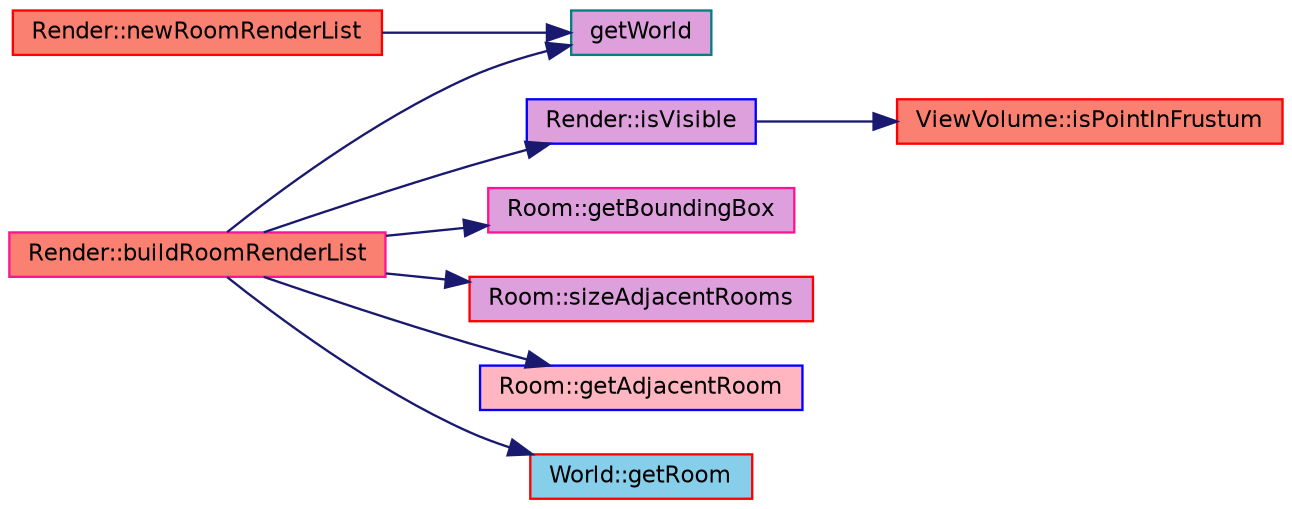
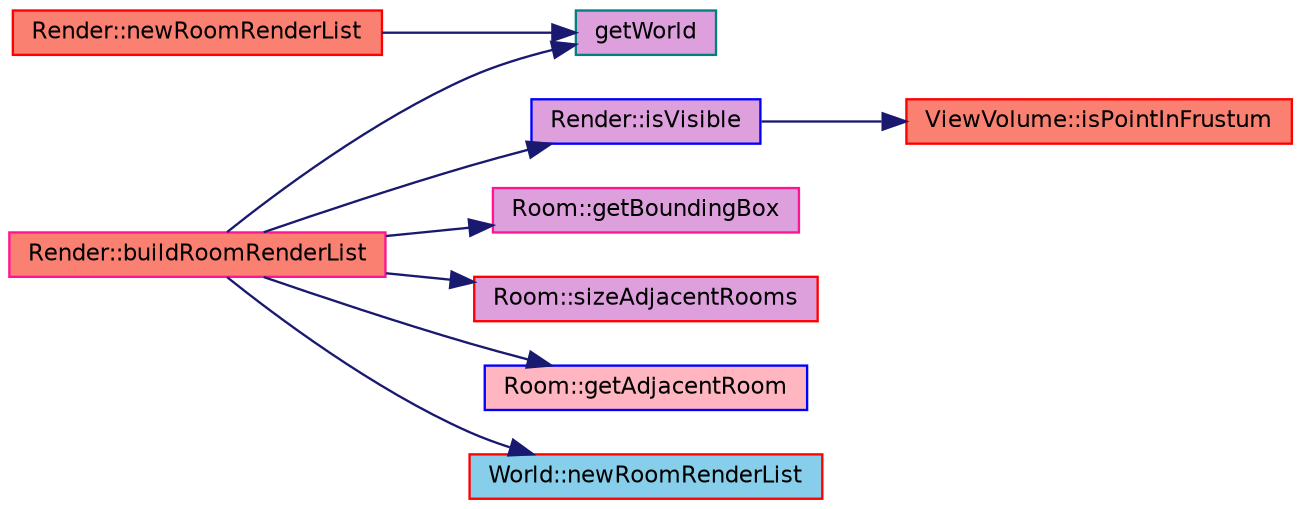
  digraph {
    rankdir=LR
    node [color=red fillcolor=plum fontname=Helvetica fontsize=10 shape=record style=filled]
    edge [color=midnightblue fontname=Helvetica fontsize=10 labelfontname=Helvetica labelfontsize=10 style=solid]
    n1 [fillcolor=salmon fontcolor=black height=0.2 label="Render::newRoomRenderList" width=0.4]
    n2 [color=teal height=0.2 label=getWorld width=0.4]
    n3 [color=deeppink fillcolor=salmon height=0.2 label="Render::buildRoomRenderList" width=0.4]
    n4 [color=blue height=0.2 label="Render::isVisible" width=0.4]
    n5 [color=deeppink height=0.2 label="Room::getBoundingBox" width=0.4]
    n6 [height=0.2 label="Room::sizeAdjacentRooms" width=0.4]
    n7 [color=blue fillcolor=lightpink height=0.2 label="Room::getAdjacentRoom" width=0.4]
-   n8 [fillcolor=skyblue height=0.2 label="World::getRoom" width=0.4]
+   n8 [fillcolor=skyblue height=0.2 label="World::newRoomRenderList" width=0.4]
    n9 [fillcolor=salmon height=0.2 label="ViewVolume::isPointInFrustum" width=0.4]
    n1 -> n2
    n3 -> n2
    n3 -> n4
    n3 -> n5
    n3 -> n6
    n3 -> n7
    n3 -> n8
    n4 -> n9
  }
